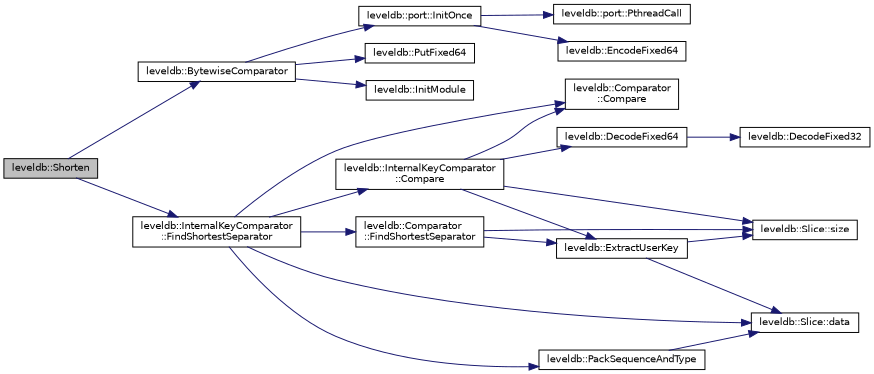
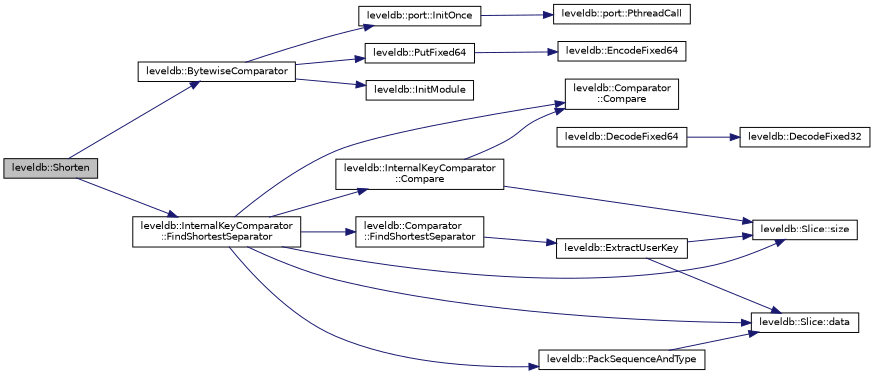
  digraph {
    rankdir=LR
    node [color=black fillcolor=white fontname=Helvetica fontsize=10 shape=record style=filled]
    edge [color=midnightblue fontname=Helvetica fontsize=10 labelfontname=Helvetica labelfontsize=10 style=solid]
    n1 [fillcolor=grey75 fontcolor=black height=0.2 label="leveldb::Shorten" width=0.4]
    n2 [height=0.2 label="leveldb::BytewiseComparator" width=0.4]
    n3 [height=0.2 label="leveldb::InternalKeyComparator\l::FindShortestSeparator" width=0.4]
    n4 [height=0.2 label="leveldb::port::InitOnce" width=0.4]
    n5 [height=0.2 label="leveldb::InitModule" width=0.4]
    n6 [height=0.2 label="leveldb::PutFixed64" width=0.4]
    n7 [height=0.2 label="leveldb::Slice::size" width=0.4]
    n8 [height=0.2 label="leveldb::Slice::data" width=0.4]
    n9 [height=0.2 label="leveldb::Comparator\l::FindShortestSeparator" width=0.4]
    n10 [height=0.2 label="leveldb::Comparator\l::Compare" width=0.4]
    n11 [height=0.2 label="leveldb::PackSequenceAndType" width=0.4]
    n12 [height=0.2 label="leveldb::InternalKeyComparator\l::Compare" width=0.4]
    n13 [height=0.2 label="leveldb::port::PthreadCall" width=0.4]
    n14 [height=0.2 label="leveldb::ExtractUserKey" width=0.4]
    n15 [height=0.2 label="leveldb::EncodeFixed64" width=0.4]
    n16 [height=0.2 label="leveldb::DecodeFixed64" width=0.4]
    n17 [height=0.2 label="leveldb::DecodeFixed32" width=0.4]
    n1 -> n2
    n1 -> n3
    n2 -> n4
    n2 -> n5
    n2 -> n6
-   n9 -> n7
+   n3 -> n7
    n3 -> n8
    n3 -> n9
    n3 -> n10
    n3 -> n11
    n3 -> n12
    n4 -> n13
-   n4 -> n15
+   n6 -> n15
    n9 -> n14
    n11 -> n8
    n12 -> n7
    n12 -> n10
-   n12 -> n14
-   n12 -> n16
    n14 -> n7
    n14 -> n8
    n16 -> n17
  }
